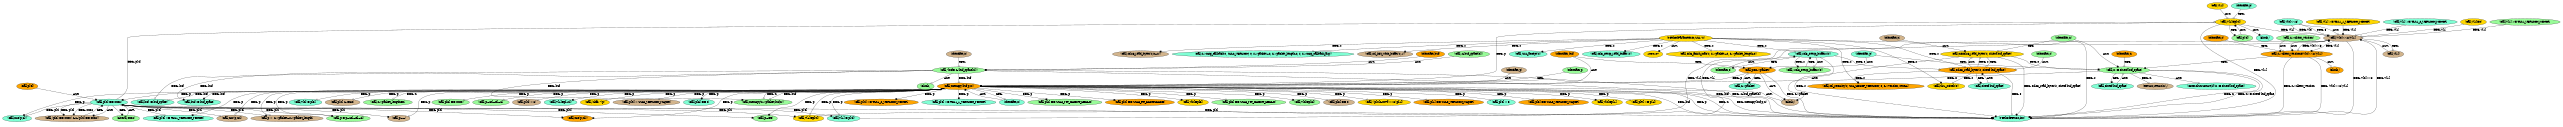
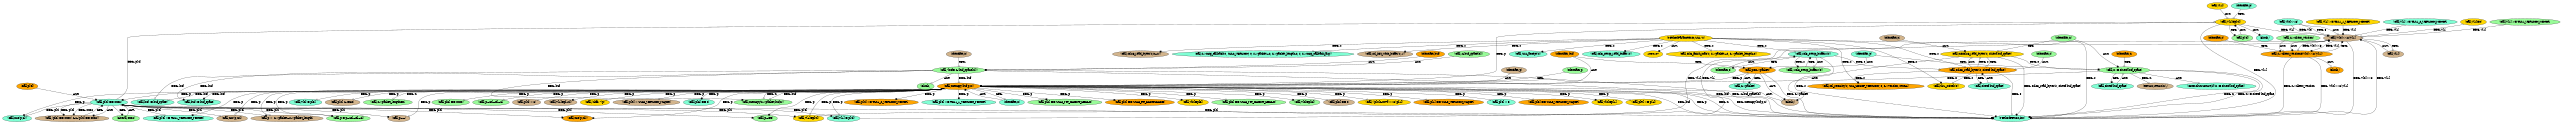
  digraph {
    node [fillcolor=aquamarine style=filled]
    edge [arrowhead=box]
    n1 [fillcolor=gold label="(Call,v[1]=p[4])"]
    n2 [fillcolor=tan label="(Call,(v[0]<<8)|v[1])"]
    n3 [label="(MethodReturn,int)"]
    n4 [fillcolor=palegreen label="(Call,p[4])"]
    n5 [label="(Block,)"]
    n6 [fillcolor=orange label="(Call,s->client_version=(v[0]<<8)|v[1])"]
    n7 [fillcolor=tan label="(Call,v[1])"]
    n8 [label="(Call,p[4] == 0x02)"]
    n9 [fillcolor=palegreen label="(Literal,0x02)"]
    n10 [label="(Call,p[4] >= TLS1_VERSION_MINOR)"]
    n11 [fillcolor=gold label="(Call,v[1]=p[4])"]
    n12 [fillcolor=palegreen label="(Call,p+=5)"]
    n13 [fillcolor=tan label="(Call,p <  s->packet+s->packet_length)"]
    n14 [fillcolor=orange label="(Call,n2s(p,sil))"]
    n15 [label="(Call,v[1] = p[4])"]
    n16 [fillcolor=tan label="(Call,(p[3] == 0x00) && (p[4] == 0x02))"]
    n17 [label="(Call,n2s(p,cl))"]
    n18 [fillcolor=palegreen label="(Call,p = p+csl+sil+cl)"]
    n19 [fillcolor=tan label="(Call,n2s(p,csl))"]
    n20 [fillcolor=tan label="(Call,p++)"]
    n21 [fillcolor=palegreen label="(Call,p+csl+sil+cl)"]
    n22 [fillcolor=orange label="(Call,memcpy(buf,p,n))"]
    n23 [fillcolor=tan label="(Call,p[4] < 6)"]
-   n24 [label="(Call,v[1]=p[10])"]
+   n24 [fillcolor=tan label="(Call,v[1]=p[10])"]
    n25 [fillcolor=gold label="(Call,(char *)p)"]
    n26 [fillcolor=tan label="(Call,p[9] > SSL3_VERSION_MAJOR)"]
    n27 [label="(Call,p[3] == 0)"]
    n28 [fillcolor=palegreen label="(Call,memcpy(s->packet,buf,n))"]
    n29 [fillcolor=orange label="(Call,p[4] >= TLS1_2_VERSION_MINOR)"]
    n30 [label="(Call,p[4] >= TLS1_1_VERSION_MINOR)"]
    n31 [fillcolor=tan label="(Block,)"]
    n32 [label="(Identifier,n)"]
    n33 [fillcolor=palegreen label="(Call,p[2] == SSL2_MT_CLIENT_HELLO)"]
    n34 [fillcolor=orange label="(Call,p[0] == SSL3_RT_HANDSHAKE)"]
    n35 [fillcolor=gold label="(Call,v[0]=p[3])"]
    n36 [fillcolor=palegreen label="(Call,p[5] == SSL3_MT_CLIENT_HELLO)"]
    n37 [label="(Call,buf != buf_space)"]
    n38 [fillcolor=palegreen label="(Call,v[0]=p[3])"]
    n39 [fillcolor=tan label="(Call,p[3] == 0)"]
    n40 [fillcolor=gold label="(Call,((p[0]&0x7f)<<8)|p[1])"]
    n41 [fillcolor=orange label="(Call,p[1] == SSL3_VERSION_MAJOR)"]
    n42 [label="(Call,p[4] < 5)"]
    n43 [fillcolor=orange label="(Call,p[3] == SSL3_VERSION_MAJOR)"]
    n44 [fillcolor=gold label="(Call,v[0]=p[1])"]
    n45 [fillcolor=gold label="(Call,p[9] >= p[1])"]
    n46 [label="(Call,v[0] = p[3])"]
    n47 [fillcolor=tan label="(Call,p[0] & 0x80)"]
    n48 [fillcolor=palegreen label="(Call,s->packet_length=n)"]
    n49 [fillcolor=palegreen label="(Call,p[3] == 0x00)"]
    n50 [label="(Call,buf != buf_space)"]
    n51 [fillcolor=palegreen label="(Call,*buf= &(buf_space[0]))"]
    n52 [fillcolor=palegreen label="(Block,)"]
    n53 [fillcolor=palegreen label="(Call,&(buf_space[0]))"]
    n54 [fillcolor=orange label="(Call,p=s->packet)"]
    n55 [label="(Call,s->packet)"]
    n56 [fillcolor=palegreen label="(Call,n != sizeof buf_space)"]
    n57 [label="(ControlStructure,if (n != sizeof buf_space))"]
    n58 [label="(Call,sizeof buf_space)"]
    n59 [fillcolor=tan label="(Return,return(n);)"]
    n60 [fillcolor=gold label="(Call,n=ssl23_read_bytes(s, sizeof buf_space))"]
    n61 [fillcolor=orange label="(Call,ssl23_read_bytes(s, sizeof buf_space))"]
    n62 [fillcolor=orange label="(Call,ssl_security(s, SSL_SECOP_VERSION, 0, s->version, NULL))"]
    n63 [label="(Call,sizeof buf_space)"]
    n64 [fillcolor=gold label="(Call,tls1_suiteb(s))"]
    n65 [label="(Call,ssl3_setup_buffers(s))"]
    n66 [fillcolor=palegreen label="(Identifier,s)"]
    n67 [fillcolor=palegreen label="(Call,!ssl3_setup_buffers(s))"]
    n68 [fillcolor=gold label="(MethodParameterIn,SSL *s)"]
    n69 [fillcolor=gold label="(Call,ssl3_finish_mac(s, s->packet+2, s->packet_length-2))"]
    n70 [label="(Call,s->msg_callback(0, SSL2_VERSION, 0, s->packet+2, s->packet_length-2, s, s->msg_callback_arg))"]
    n71 [fillcolor=tan label="(Call,ssl_init_wbio_buffer(s,1))"]
    n72 [fillcolor=tan label="(Call,ssl23_read_bytes(s,n+2))"]
    n73 [label="(Call,SSL_accept(s))"]
    n74 [label="(Call,ssl3_setup_read_buffer(s))"]
    1000147 [fillcolor=gold]
    n76 [fillcolor=orange label="(Block,)"]
    n77 [fillcolor=palegreen label="(Identifier,s)"]
    n78 [fillcolor=gold label="(Call,v[1]=0)"]
    n79 [fillcolor=orange label="(Identifier,s)"]
    n80 [fillcolor=palegreen label="(Call,v[1] >= TLS1_VERSION_MINOR)"]
    n81 [label="(Call,v[0]<<8)"]
    n82 [fillcolor=tan label="(Identifier,n)"]
    n83 [fillcolor=gold label="(Call,v[1])"]
    n84 [fillcolor=palegreen label="(Identifier,n)"]
    n85 [fillcolor=tan label="(Identifier,p)"]
    n86 [fillcolor=orange label="(Identifier,n)"]
    n87 [fillcolor=palegreen label="(Call,s->client_version)"]
    n88 [fillcolor=gold label="(Call,v[1] >= TLS1_1_VERSION_MINOR)"]
    n89 [label="(Identifier,p)"]
    n90 [fillcolor=palegreen label="(Identifier,p)"]
    n91 [label="(Identifier,p)"]
    n92 [fillcolor=orange label="(Identifier,buf)"]
    n93 [label="(Call,v[1] >= TLS1_2_VERSION_MINOR)"]
    n94 [fillcolor=orange label="(Identifier,buf)"]
    n95 [fillcolor=tan label="(Identifier,n)"]
    n96 [fillcolor=orange label="(Call,p[4])"]
    n1 -> n2 [arrowhead=odot label="DDG: v[1]"]
    n1 -> n3 [arrowhead=odot label="DDG: v[1]"]
    n1 -> n4 [label="CFG: "]
    n1 -> n5 [label="AST: "]
    n2 -> n3 [arrowhead=odot label="DDG: v[0]<<8"]
    n2 -> n3 [arrowhead=odot label="DDG: v[1]"]
    n2 -> n6 [label="AST: "]
    n2 -> n6 [arrowhead=odot label="DDG: v[0]<<8"]
    n2 -> n6 [label="DDG: v[1]"]
    n2 -> n7 [arrowhead=odot label="CFG: "]
    n4 -> n1 [label="AST: "]
-   n6 -> n56 [label="CFG: "]
+   n6 -> n2 [label="CFG: "]
    n6 -> n3 [label="DDG: (v[0]<<8)|v[1]"]
    n6 -> n3 [arrowhead=odot label="DDG: s->client_version"]
    n6 -> n76 [arrowhead=odot label="AST: "]
    n7 -> n2 [label="AST: "]
    n8 -> n1 [arrowhead=odot label="DDG: p[4]"]
    n8 -> n3 [label="DDG: p[4]"]
    n8 -> n9 [label="CFG: "]
    n8 -> n10 [arrowhead=odot label="DDG: p[4]"]
    n8 -> n11 [label="DDG: p[4]"]
    n8 -> n12 [label="DDG: p[4]"]
    n8 -> n13 [label="DDG: p[4]"]
    n8 -> n14 [label="DDG: p[4]"]
    n8 -> n15 [label="DDG: p[4]"]
    n8 -> n16 [label="AST: "]
    n8 -> n16 [label="DDG: p[4]"]
    n8 -> n16 [label="DDG: 0x02"]
    n8 -> n17 [arrowhead=odot label="DDG: p[4]"]
    n8 -> n18 [arrowhead=odot label="DDG: p[4]"]
    n8 -> n19 [arrowhead=odot label="DDG: p[4]"]
    n8 -> n20 [label="DDG: p[4]"]
    n9 -> n8 [label="AST: "]
    n11 -> n2 [label="DDG: v[1]"]
    n15 -> n2 [label="DDG: v[1]"]
    n16 -> n8 [label="CFG: "]
    n22 -> n1 [arrowhead=odot label="DDG: p"]
    n22 -> n3 [label="DDG: buf"]
    n22 -> n3 [label="DDG: p"]
    n22 -> n3 [label="DDG: n"]
    n22 -> n3 [label="DDG: memcpy(buf,p,n)"]
    n22 -> n8 [label="DDG: p"]
    n22 -> n10 [label="DDG: p"]
    n22 -> n11 [arrowhead=odot label="DDG: p"]
    n22 -> n12 [label="DDG: p"]
    n22 -> n13 [arrowhead=odot label="DDG: p"]
    n22 -> n14 [label="DDG: p"]
    n22 -> n15 [arrowhead=odot label="DDG: p"]
    n22 -> n17 [label="DDG: p"]
    n22 -> n18 [label="DDG: p"]
    n22 -> n19 [arrowhead=odot label="DDG: p"]
    n22 -> n20 [arrowhead=odot label="DDG: p"]
    n22 -> n21 [arrowhead=odot label="DDG: p"]
    n22 -> n23 [arrowhead=odot label="DDG: p"]
    n22 -> n24 [label="DDG: p"]
    n22 -> n25 [arrowhead=odot label="DDG: p"]
    n22 -> n26 [arrowhead=odot label="DDG: p"]
    n22 -> n27 [label="DDG: p"]
    n22 -> n28 [arrowhead=odot label="DDG: buf"]
    n22 -> n28 [arrowhead=odot label="DDG: n"]
    n22 -> n29 [label="DDG: p"]
    n22 -> n30 [label="DDG: p"]
    n22 -> n31 [arrowhead=odot label="AST: "]
    n22 -> n32 [arrowhead=odot label="CFG: "]
    n22 -> n33 [label="DDG: p"]
    n22 -> n34 [label="DDG: p"]
    n22 -> n35 [label="DDG: p"]
    n22 -> n36 [arrowhead=odot label="DDG: p"]
    n22 -> n37 [arrowhead=odot label="DDG: buf"]
    n22 -> n38 [label="DDG: p"]
    n22 -> n39 [arrowhead=odot label="DDG: p"]
    n22 -> n40 [arrowhead=odot label="DDG: p"]
    n22 -> n41 [arrowhead=odot label="DDG: p"]
    n22 -> n42 [arrowhead=odot label="DDG: p"]
    n22 -> n43 [arrowhead=odot label="CFG: p"]
    n22 -> n44 [label="DDG: p"]
    n22 -> n45 [arrowhead=odot label="DDG: p"]
    n22 -> n46 [arrowhead=odot label="DDG: p"]
    n22 -> n47 [arrowhead=odot label="DDG: p"]
    n22 -> n48 [arrowhead=odot label="DDG: n"]
    n22 -> n49 [arrowhead=odot label="DDG: p"]
    n22 -> n50 [label="DDG: buf"]
    n32 -> n22 [label="AST: "]
    n51 -> n3 [label="DDG: buf"]
    n51 -> n3 [label="DDG: &(buf_space[0])"]
    n51 -> n22 [arrowhead=odot label="DDG: buf"]
    n51 -> n28 [label="DDG: buf"]
    n51 -> n37 [arrowhead=odot label="DDG: buf"]
    n51 -> n50 [label="DDG: buf"]
    n51 -> n52 [arrowhead=odot label="AST: "]
    n53 -> n51 [label="AST: "]
    n54 -> n3 [label="DDG: s->packet"]
    n54 -> n22 [arrowhead=odot label="DDG: p"]
    n54 -> n31 [label="AST: "]
    n54 -> n55 [label="CFG: "]
    n55 -> n54 [arrowhead=odot label="AST: "]
    n56 -> n3 [label="DDG: n"]
    n56 -> n3 [label="DDG: n != sizeof buf_space"]
    n56 -> n22 [arrowhead=odot label="DDG: n"]
    n56 -> n57 [arrowhead=odot label="AST: "]
    n56 -> n58 [label="CFG: "]
    n56 -> n59 [arrowhead=odot label="DDG: n"]
    n58 -> n56 [arrowhead=odot label="AST: "]
    n60 -> n3 [label="DDG: ssl23_read_bytes(s, sizeof buf_space)"]
    n60 -> n31 [label="AST: "]
    n60 -> n56 [arrowhead=odot label="DDG: n"]
    n60 -> n61 [arrowhead=odot label="CFG: "]
    n61 -> n3 [arrowhead=odot label="DDG: s"]
    n61 -> n60 [arrowhead=odot label="AST: "]
    n61 -> n60 [arrowhead=odot label="DDG: s"]
    n61 -> n62 [label="DDG: s"]
    n61 -> n63 [label="CFG: "]
    n61 -> n64 [arrowhead=odot label="DDG: s"]
    n63 -> n61 [label="AST: "]
    n65 -> n3 [label="DDG: s"]
    n65 -> n61 [arrowhead=odot label="DDG: s"]
    n65 -> n66 [label="CFG: "]
    n65 -> n67 [arrowhead=odot label="AST: "]
    n65 -> n67 [label="DDG: s"]
    n66 -> n65 [label="AST: "]
    n67 -> n65 [label="CFG: "]
    n68 -> n3 [arrowhead=odot label="DDG: s"]
    n68 -> n61 [arrowhead=odot label="DDG: s"]
    n68 -> n62 [arrowhead=odot label="DDG: s"]
    n68 -> n64 [label="DDG: s"]
    n68 -> n65 [arrowhead=odot label="DDG: s"]
    n68 -> n69 [arrowhead=odot label="DDG: s"]
    n68 -> n70 [arrowhead=odot label="DDG: s"]
    n68 -> n71 [label="DDG: s"]
    n68 -> n72 [label="DDG: s"]
    n68 -> n73 [label="DDG: s"]
    n68 -> n74 [label="DDG: s"]
    n68 -> 1000147 [label="AST: "]
    n77 -> n61 [arrowhead=odot label="AST: "]
    n78 -> n2 [arrowhead=odot label="DDG: v[1]"]
    n79 -> n6 [label="CFG: "]
    n80 -> n2 [arrowhead=odot label="DDG: v[1]"]
    n81 -> n2 [arrowhead=odot label="AST: "]
    n81 -> n2 [label="DDG: v[0]"]
    n81 -> n2 [arrowhead=odot label="DDG: 8"]
    n82 -> n60 [label="AST: "]
    n83 -> n1 [arrowhead=odot label="AST: "]
    n84 -> n56 [label="AST: "]
    n84 -> n60 [arrowhead=odot label="CFG: "]
    n85 -> n22 [label="AST: "]
    n86 -> n56 [arrowhead=odot label="CFG: "]
    n87 -> n6 [arrowhead=odot label="AST: "]
    n88 -> n2 [label="DDG: v[1]"]
    n89 -> n1 [arrowhead=odot label="CFG: "]
    n90 -> n22 [label="CFG: "]
    n91 -> n54 [label="AST: "]
    n91 -> n56 [label="CFG: "]
    n92 -> n22 [label="AST: "]
    n92 -> n54 [label="CFG: "]
    n93 -> n2 [arrowhead=odot label="DDG: v[1]"]
    n94 -> n51 [label="AST: "]
    n95 -> n51 [arrowhead=odot label="CFG: "]
    n96 -> n8 [label="AST: "]
  }
